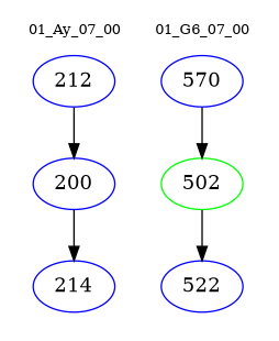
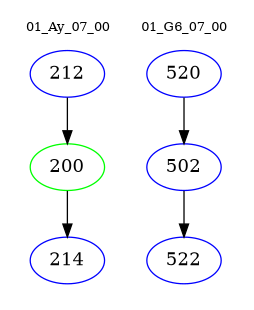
  digraph {
    node [color=blue]
    edge [color=black]
    n1 [label=212]
-   n2 [label=200]
+   n2 [color=green label=200]
    n3 [label=214]
-   n4 [label=570]
-   n5 [color=green label=502]
+   n4 [label=520]
+   n5 [label=502]
    n6 [label=522]
    subgraph cluster_1 {
      color=white
      fontsize=10
      label="01_Ay_07_00"
      n1
      n2
      n3
    }
    subgraph cluster_2 {
      color=white
      fontsize=10
      label="01_G6_07_00"
      n4
      n5
      n6
    }
    n1 -> n2
    n2 -> n3
    n4 -> n5
    n5 -> n6
  }
